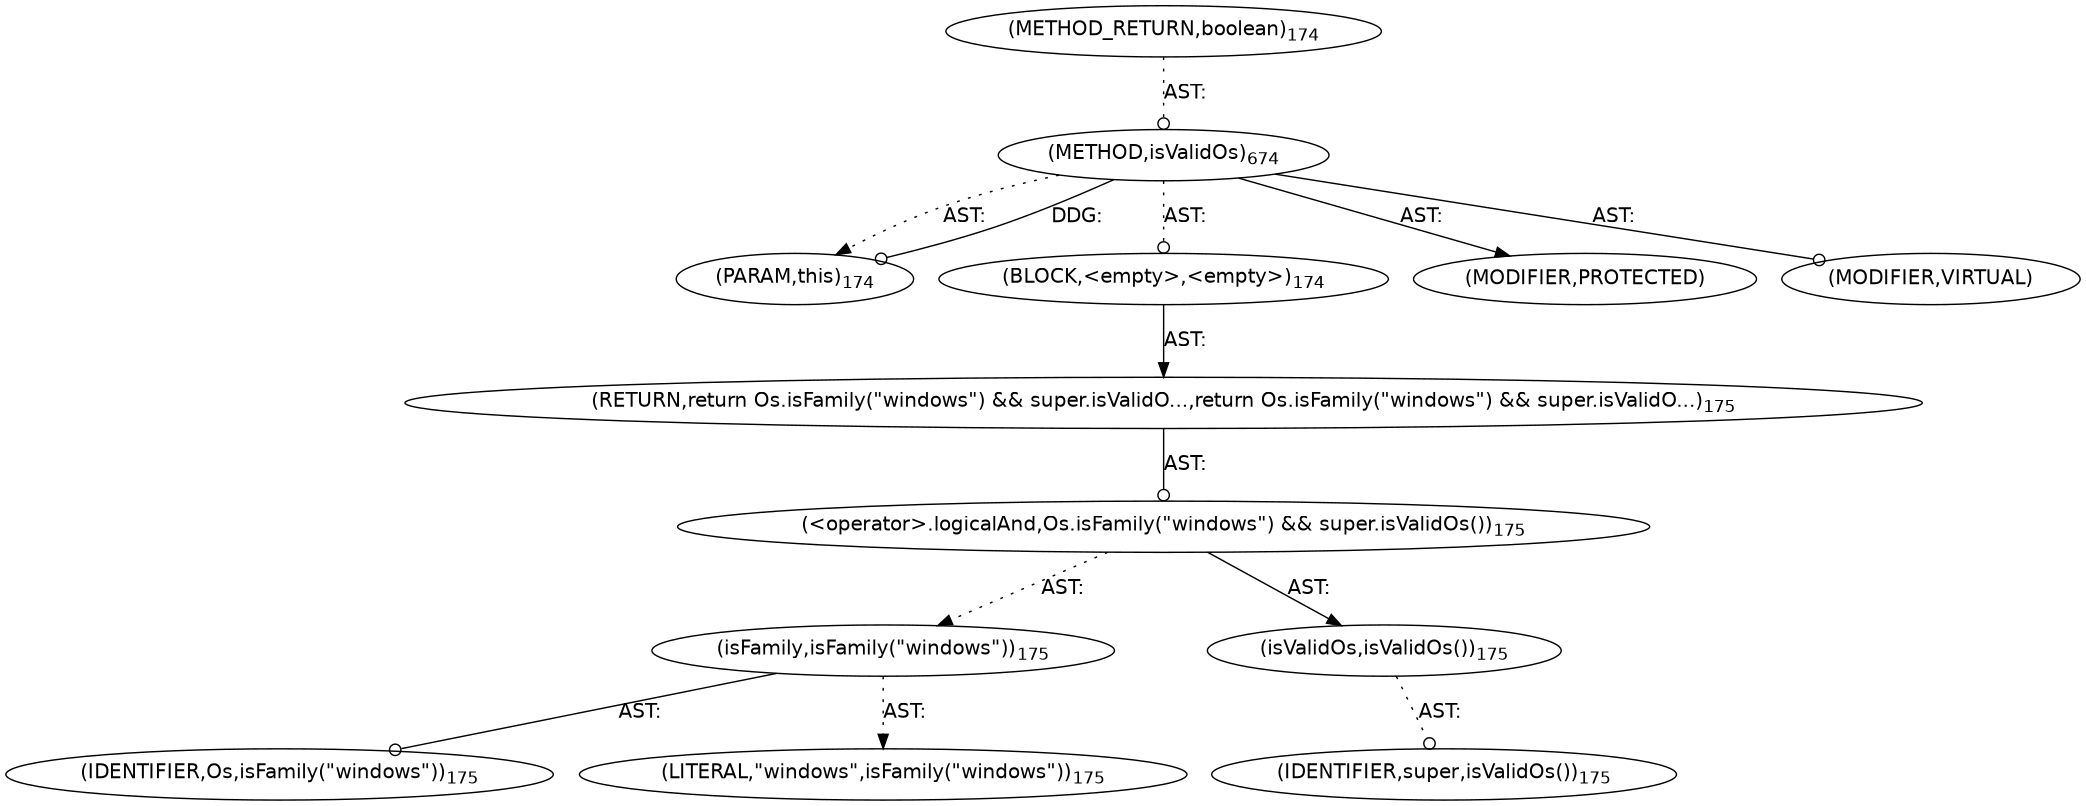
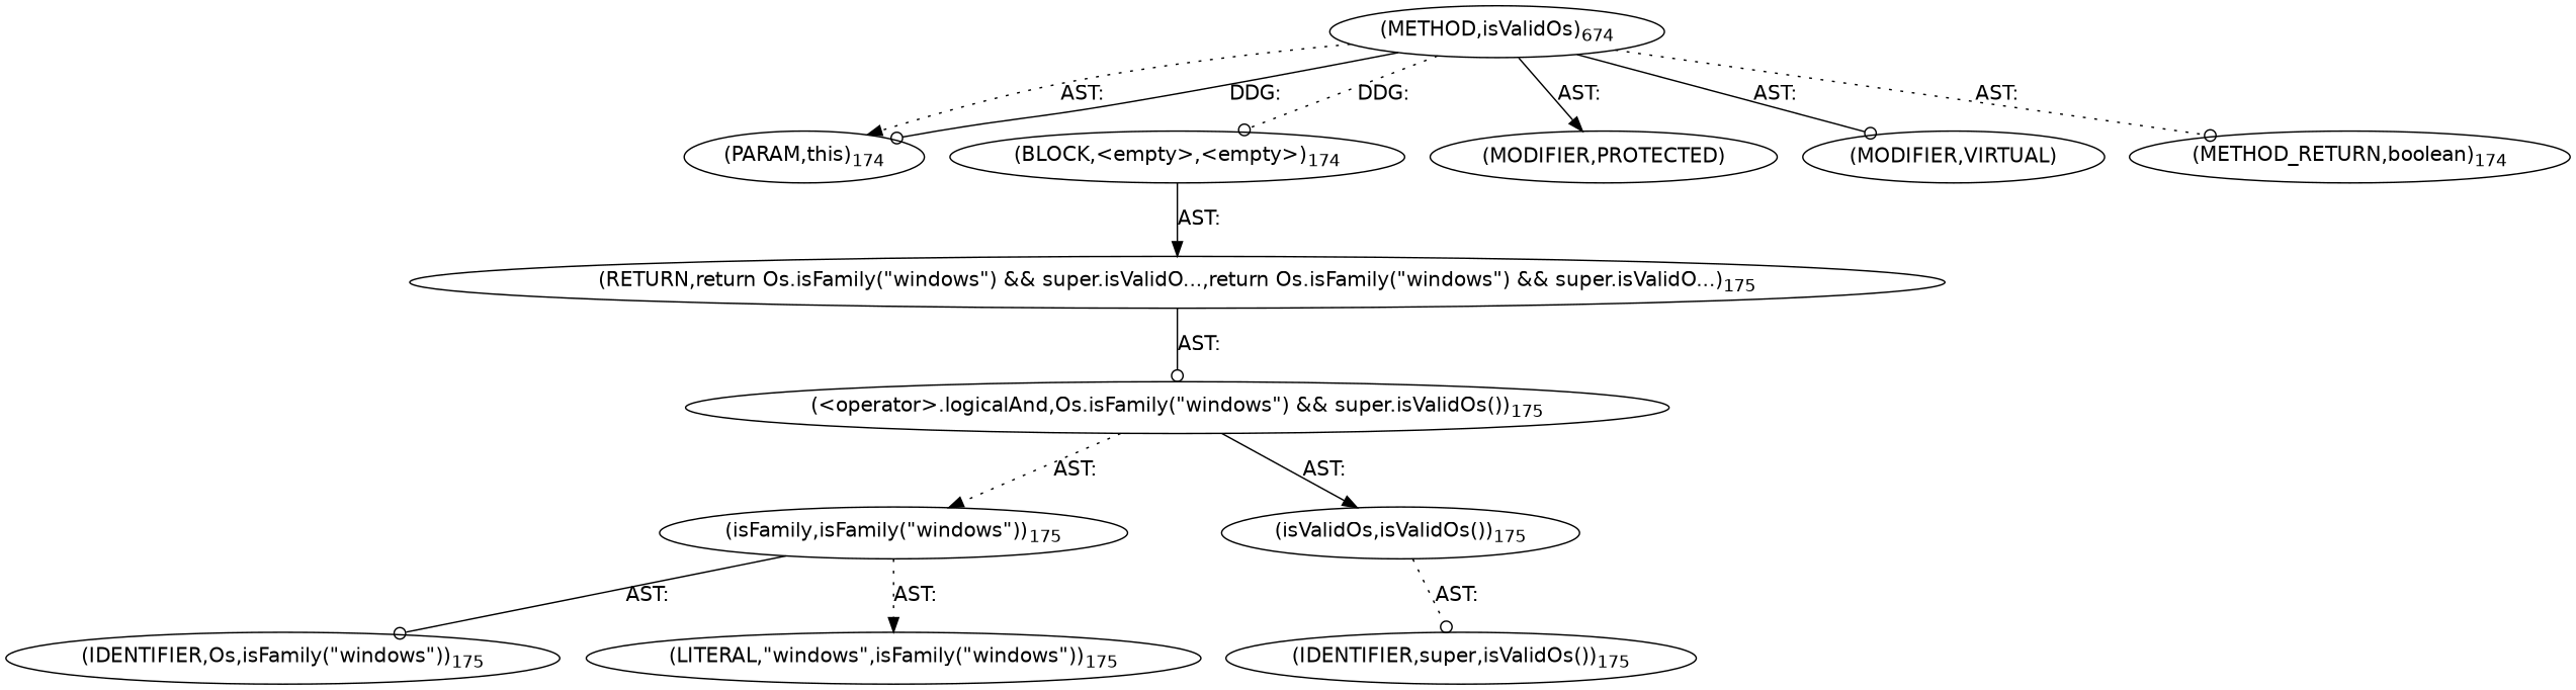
  digraph {
    fontname="DejaVu Sans"
    node [fontname="DejaVu Sans"]
    edge [arrowhead=odot fontname="DejaVu Sans" style=solid]
    n1 [label=<(METHOD,isValidOs)<SUB>674</SUB>>]
    n2 [label=<(PARAM,this)<SUB>174</SUB>>]
    n3 [label=<(BLOCK,&lt;empty&gt;,&lt;empty&gt;)<SUB>174</SUB>>]
    n4 [label=<(MODIFIER,PROTECTED)>]
    n5 [label=<(MODIFIER,VIRTUAL)>]
    n6 [label=<(METHOD_RETURN,boolean)<SUB>174</SUB>>]
    n7 [label=<(RETURN,return Os.isFamily(&quot;windows&quot;) &amp;&amp; super.isValidO...,return Os.isFamily(&quot;windows&quot;) &amp;&amp; super.isValidO...)<SUB>175</SUB>>]
    n8 [label=<(&lt;operator&gt;.logicalAnd,Os.isFamily(&quot;windows&quot;) &amp;&amp; super.isValidOs())<SUB>175</SUB>>]
    n9 [label=<(isFamily,isFamily(&quot;windows&quot;))<SUB>175</SUB>>]
    n10 [label=<(isValidOs,isValidOs())<SUB>175</SUB>>]
    n11 [label=<(IDENTIFIER,Os,isFamily(&quot;windows&quot;))<SUB>175</SUB>>]
    n12 [label=<(LITERAL,&quot;windows&quot;,isFamily(&quot;windows&quot;))<SUB>175</SUB>>]
    n13 [label=<(IDENTIFIER,super,isValidOs())<SUB>175</SUB>>]
    n1 -> n2 [arrowhead=normal label="AST: " style=dotted]
    n1 -> n2 [label="DDG: "]
-   n1 -> n3 [label="AST: " style=dotted]
+   n1 -> n3 [label="DDG: " style=dotted]
    n1 -> n4 [arrowhead=normal label="AST: "]
    n1 -> n5 [label="AST: "]
-   n6 -> n1 [label="AST: " style=dotted]
+   n1 -> n6 [label="AST: " style=dotted]
    n3 -> n7 [arrowhead=normal label="AST: "]
    n7 -> n8 [label="AST: "]
    n8 -> n9 [arrowhead=normal label="AST: " style=dotted]
    n8 -> n10 [arrowhead=normal label="AST: "]
    n9 -> n11 [label="AST: "]
    n9 -> n12 [arrowhead=normal label="AST: " style=dotted]
    n10 -> n13 [label="AST: " style=dotted]
  }
